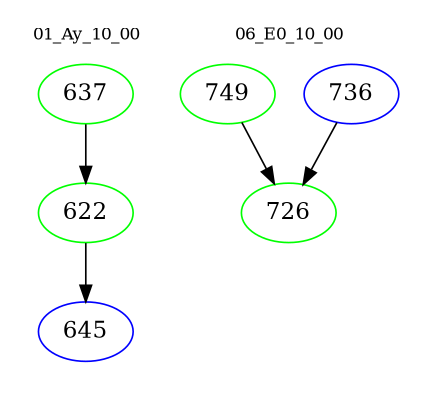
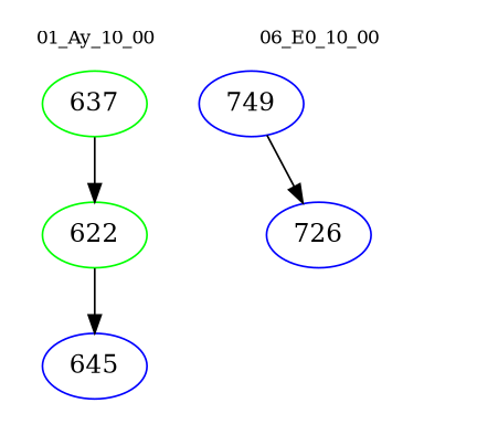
  digraph {
    node [color=green]
    edge [color=black]
    n1 [label=637]
    n2 [label=622]
    n3 [color=blue label=645]
-   n4 [color=blue label=736]
-   n5 [label=726]
-   n6 [label=749]
+   n5 [color=blue label=726]
+   n6 [color=blue label=749]
    subgraph cluster_1 {
      color=white
      fontsize=10
      label="01_Ay_10_00"
      n1
      n2
      n3
    }
    subgraph cluster_2 {
      color=white
      fontsize=10
      label="06_E0_10_00"
-     n4
      n5
      n6
    }
    n1 -> n2
    n2 -> n3
-   n4 -> n5
    n6 -> n5
  }
